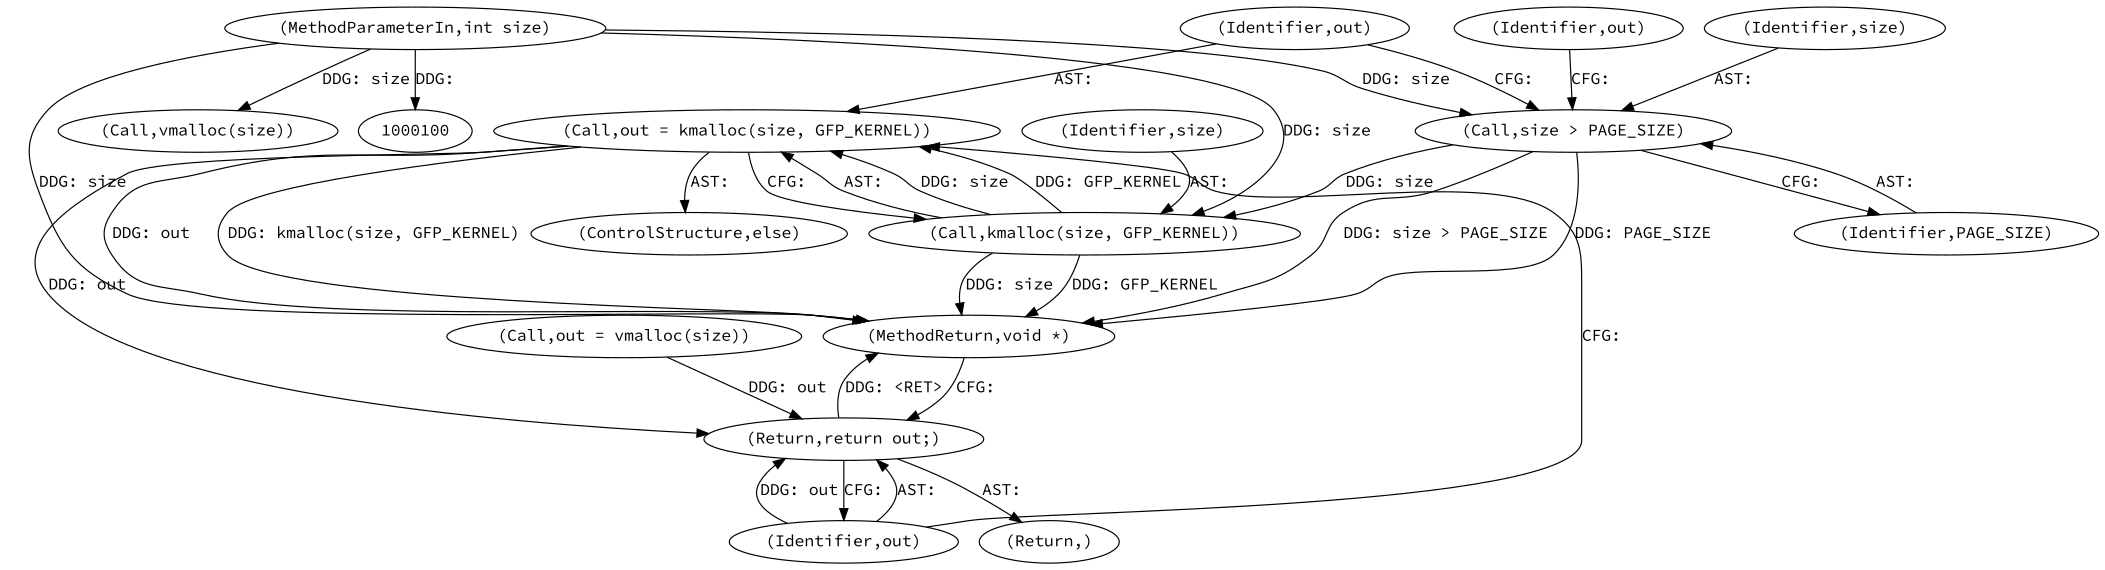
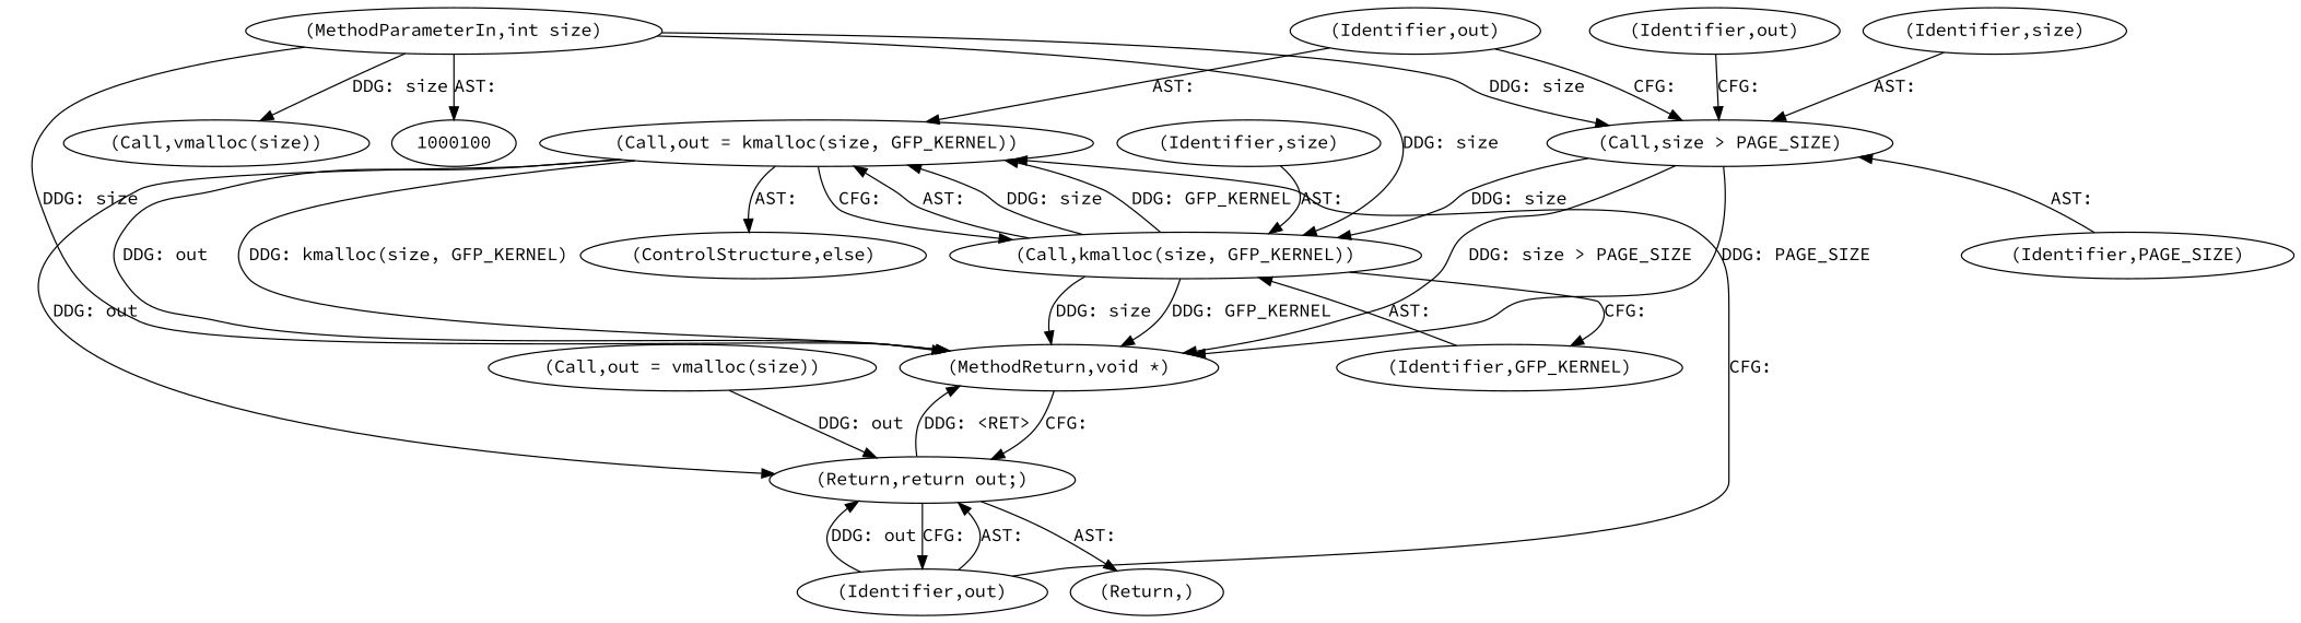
  digraph {
    fontname="Source Code Pro"
    node [fontname="Source Code Pro"]
    edge [fontname="Source Code Pro"]
    n1 [label="(Call,out = kmalloc(size, GFP_KERNEL))"]
    n2 [label="(Call,kmalloc(size, GFP_KERNEL))"]
    n3 [label="(Return,return out;)"]
    n4 [label="(MethodReturn,void *)"]
    n5 [label="(ControlStructure,else)"]
+   n6 [label="(Identifier,GFP_KERNEL)"]
    n7 [label="(Identifier,out)"]
    n8 [label="(Return,)"]
    n9 [label="(Call,size > PAGE_SIZE)"]
    n10 [label="(Identifier,PAGE_SIZE)"]
    n11 [label="(Call,vmalloc(size))"]
    n12 [label="(MethodParameterIn,int size)"]
    1000100
    n14 [label="(Identifier,out)"]
    n15 [label="(Call,out = vmalloc(size))"]
    n16 [label="(Identifier,out)"]
    n17 [label="(Identifier,size)"]
    n18 [label="(Identifier,size)"]
    n1 -> n2 [label="CFG: "]
    n1 -> n3 [label="DDG: out"]
    n1 -> n4 [label="DDG: out"]
    n1 -> n4 [label="DDG: kmalloc(size, GFP_KERNEL)"]
    n1 -> n5 [label="AST: "]
    n2 -> n1 [label="AST: "]
    n2 -> n1 [label="DDG: size"]
    n2 -> n1 [label="DDG: GFP_KERNEL"]
    n2 -> n4 [label="DDG: GFP_KERNEL"]
    n2 -> n4 [label="DDG: size"]
+   n2 -> n6 [label="CFG: "]
    n3 -> n4 [label="DDG: <RET>"]
    n3 -> n7 [label="CFG: "]
    n3 -> n8 [label="AST: "]
    n4 -> n3 [label="CFG: "]
+   n6 -> n2 [label="AST: "]
    n7 -> n1 [label="CFG: "]
    n7 -> n3 [label="AST: "]
    n7 -> n3 [label="DDG: out"]
    n9 -> n2 [label="DDG: size"]
    n9 -> n4 [label="DDG: PAGE_SIZE"]
    n9 -> n4 [label="DDG: size > PAGE_SIZE"]
-   n9 -> n10 [label="CFG: "]
    n10 -> n9 [label="AST: "]
    n12 -> n2 [label="DDG: size"]
    n12 -> n4 [label="DDG: size"]
    n12 -> n9 [label="DDG: size"]
    n12 -> n11 [label="DDG: size"]
-   n12 -> 1000100 [label="DDG: "]
+   n12 -> 1000100 [label="AST: "]
    n14 -> n1 [label="AST: "]
    n14 -> n9 [label="CFG: "]
    n15 -> n3 [label="DDG: out"]
    n16 -> n9 [label="CFG: "]
    n17 -> n2 [label="AST: "]
    n18 -> n9 [label="AST: "]
  }
